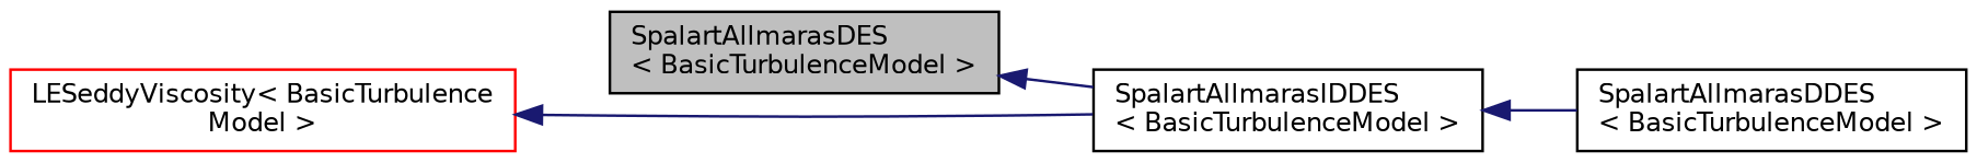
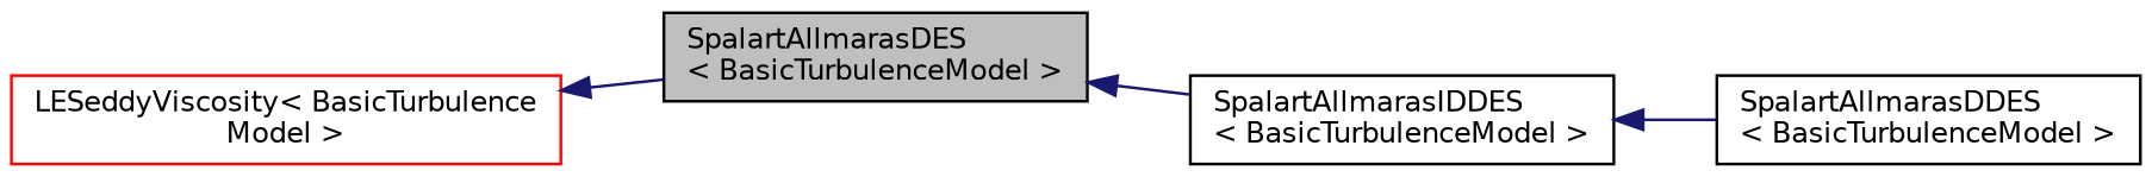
  digraph {
    rankdir=LR
    node [color=black fontname=Helvetica fontsize=10 shape=record]
    edge [color=midnightblue dir=back fontname=Helvetica fontsize=10 labelfontname=Helvetica labelfontsize=10 style=solid]
    n1 [fillcolor=grey75 fontcolor=black height=0.2 label="SpalartAllmarasDES\l\< BasicTurbulenceModel \>" style=filled width=0.4]
    n2 [height=0.2 label="SpalartAllmarasIDDES\l\< BasicTurbulenceModel \>" width=0.4]
    n3 [height=0.2 label="SpalartAllmarasDDES\l\< BasicTurbulenceModel \>" width=0.4]
    n4 [color=red height=0.2 label="LESeddyViscosity\< BasicTurbulence\lModel \>" width=0.4]
    n1 -> n2
    n2 -> n3
-   n4 -> n2
+   n4 -> n1
  }
